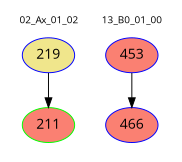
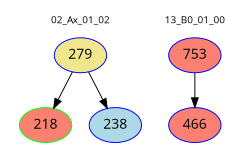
  digraph {
    fontname="Open Sans"
    node [color=blue fillcolor=salmon fontname="Open Sans" style=filled]
    edge [color=black fontname="Open Sans"]
-   n1 [fillcolor=khaki label=219]
-   n2 [color=green label=211]
-   n4 [label=453]
+   n1 [fillcolor=khaki label=279]
+   n2 [color=green label=218]
+   n3 [fillcolor=lightblue label=238]
+   n4 [label=753]
    n5 [label=466]
    subgraph cluster_1 {
      color=white
      fontsize=10
      label="02_Ax_01_02"
      n1
      n2
+     n3
    }
    subgraph cluster_2 {
      color=white
      fontsize=10
      label="13_B0_01_00"
      n4
      n5
    }
    n1 -> n2
+   n1 -> n3
    n4 -> n5
  }
